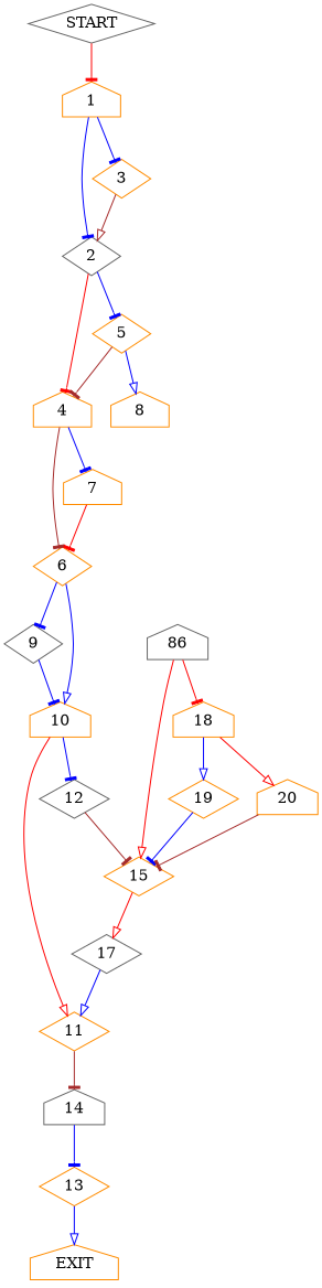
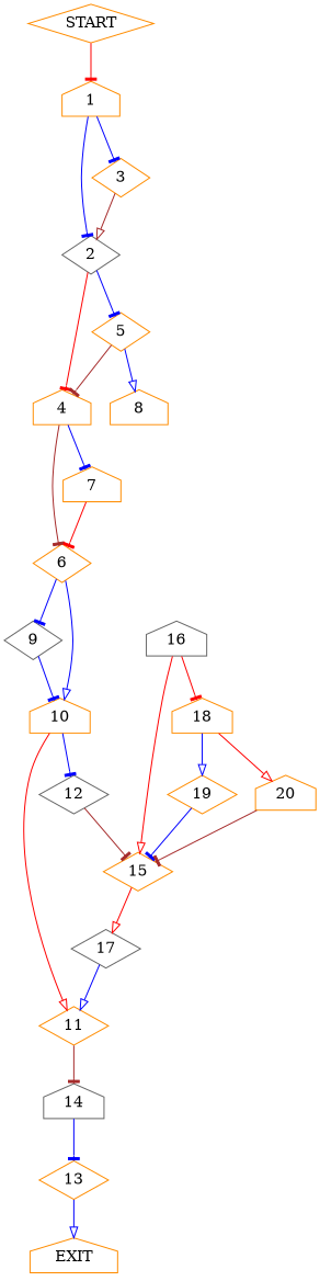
  digraph {
    node [color=darkorange shape=diamond]
    edge [arrowhead=tee color=blue]
-   n1 [color=gray40 label=START]
+   n1 [label=START]
    1 [shape=house]
    2 [color=gray40]
    3
    n5 [label=EXIT shape=house]
    4 [shape=house]
    5
    6
    7 [shape=house]
    8 [shape=house]
    9 [color=gray40]
    10 [shape=house]
    11
    12 [color=gray40]
    14 [color=gray40 shape=house]
    15
    13
    17 [color=gray40]
-   16 [color=gray40 shape=house label=86]
+   16 [color=gray40 shape=house]
    18 [shape=house]
    19
    20 [shape=house]
    n1 -> 1 [color=red]
    1 -> 2
    1 -> 3
    2 -> 4 [color=red]
    2 -> 5
    3 -> 2 [arrowhead=onormal color=brown]
    4 -> 6 [color=brown]
    4 -> 7
    5 -> 4 [color=brown]
    5 -> 8 [arrowhead=onormal]
    6 -> 9
    6 -> 10 [arrowhead=onormal]
    7 -> 6 [color=red]
    9 -> 10
    10 -> 11 [arrowhead=onormal color=red]
    10 -> 12
    11 -> 14 [color=brown]
    12 -> 15 [color=brown]
    14 -> 13
    15 -> 17 [arrowhead=onormal color=red]
    13 -> n5 [arrowhead=onormal]
    17 -> 11 [arrowhead=onormal]
    16 -> 15 [arrowhead=onormal color=red]
    16 -> 18 [color=red]
    18 -> 19 [arrowhead=onormal]
    18 -> 20 [arrowhead=onormal color=red]
    19 -> 15
    20 -> 15 [color=brown]
  }
